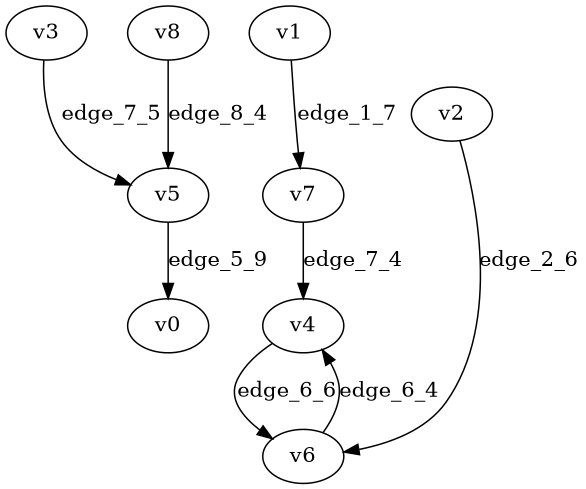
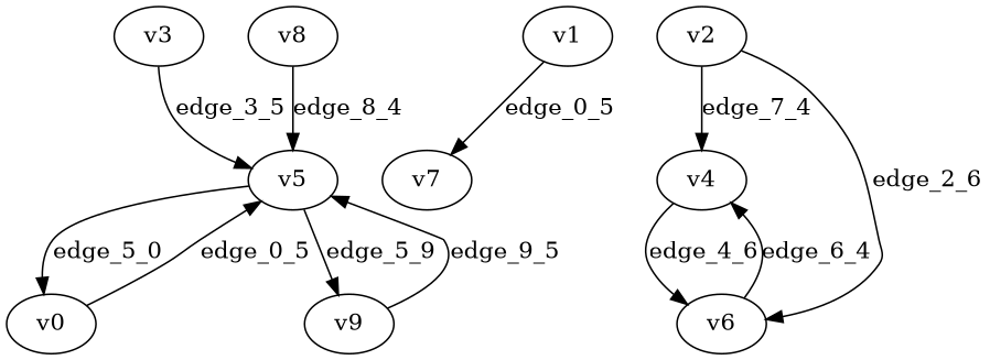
  digraph {
    node [player=1]
    v5 [player=-1]
    v0
+   v9
    v1 [player=0]
    v7 [player=-1]
    v4
    v6 [player=-1]
    v2
    v3 [player=0]
    v8 [player=0]
-   v5 -> v0 [label=edge_5_9 probability=0.337594]
-   v1 -> v7 [discount=0.897728 label=edge_1_7 weight=-9.369477]
-   v7 -> v4 [label=edge_7_4 probability=0.611125]
-   v4 -> v6 [discount=0.387115 label=edge_6_6 weight=1.396976]
+   v5 -> v0 [label=edge_5_0 probability=0.337594]
+   v5 -> v9 [label=edge_5_9 probability=0.662406]
+   v0 -> v5 [discount=0.190933 label=edge_0_5 weight=-9.722878]
+   v9 -> v5 [discount=0.451691 label=edge_9_5 weight=-0.850509]
+   v1 -> v7 [discount=0.897728 label=edge_0_5 weight=-9.369477]
+   v2 -> v4 [label=edge_7_4 probability=0.611125]
+   v4 -> v6 [discount=0.387115 label=edge_4_6 weight=1.396976]
    v6 -> v4 [label=edge_6_4 probability=1.000000]
    v2 -> v6 [discount=0.132650 label=edge_2_6 weight=-3.613030]
-   v3 -> v5 [discount=0.562712 label=edge_7_5 weight=-0.307251]
+   v3 -> v5 [discount=0.562712 label=edge_3_5 weight=-0.307251]
    v8 -> v5 [discount=0.360287 label=edge_8_4 weight=1.768809]
  }
